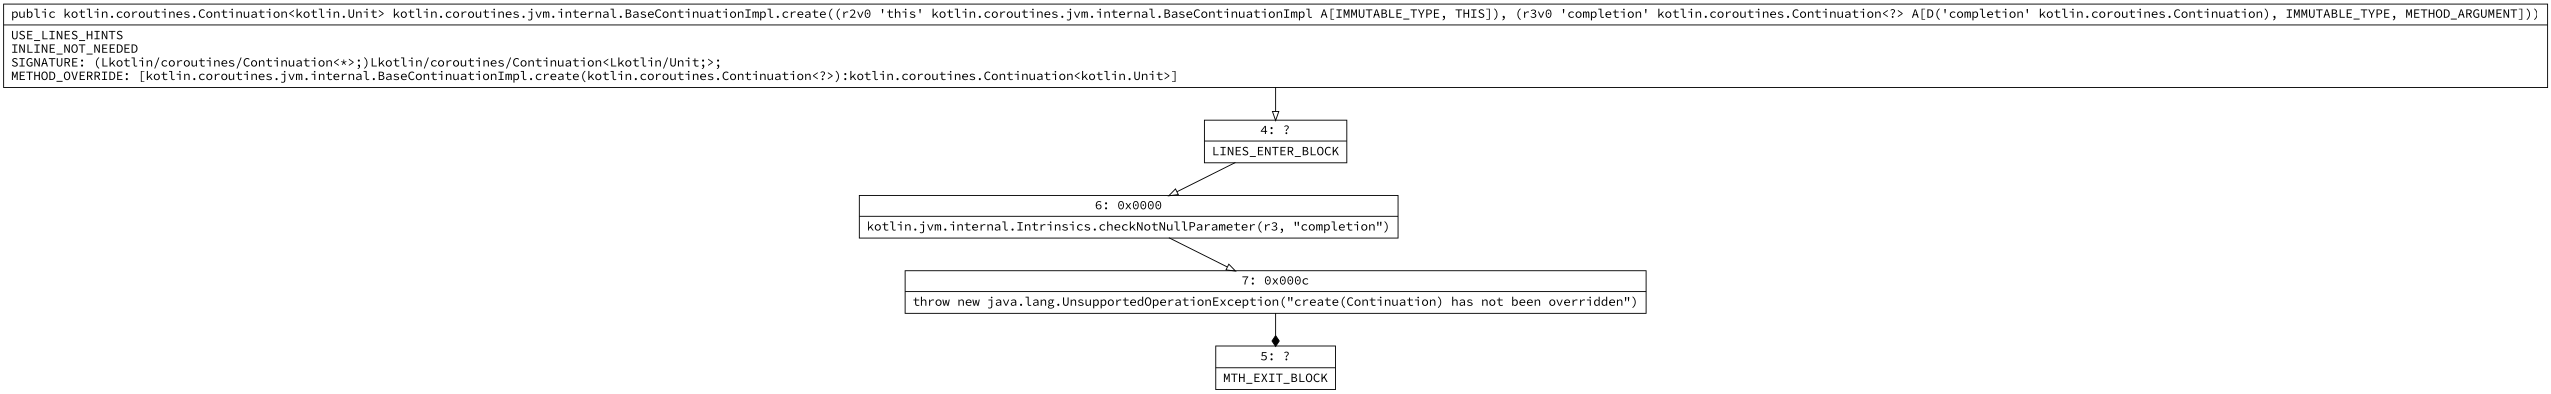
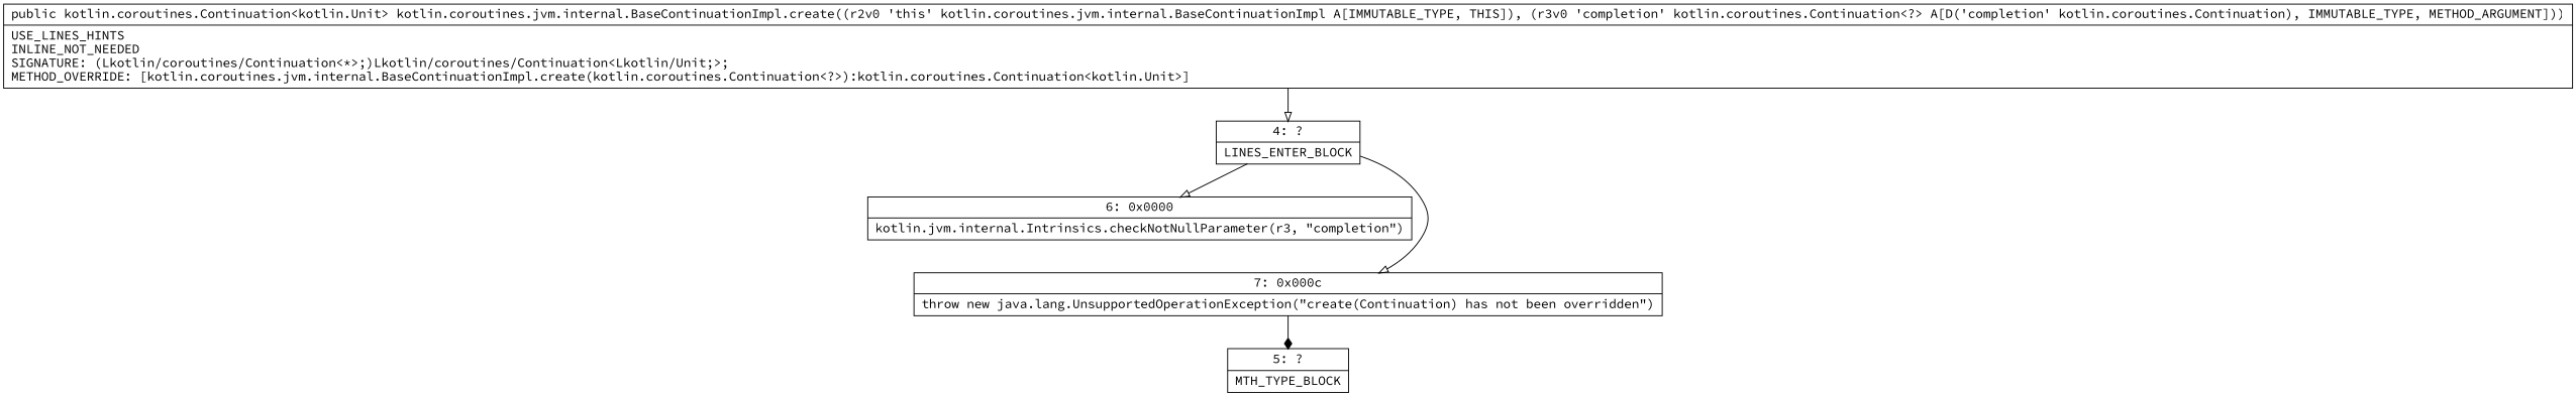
  digraph {
    fontname="Source Code Pro"
    node [fontname="Source Code Pro" shape=record]
    edge [arrowhead=onormal fontname="Source Code Pro"]
    n1 [label="{4\:\ ?|LINES_ENTER_BLOCK\l}"]
    n2 [label="{6\:\ 0x0000|kotlin.jvm.internal.Intrinsics.checkNotNullParameter(r3, \"completion\")\l}"]
    n3 [label="{7\:\ 0x000c|throw new java.lang.UnsupportedOperationException(\"create(Continuation) has not been overridden\")\l}"]
-   n4 [label="{5\:\ ?|MTH_EXIT_BLOCK\l}"]
+   n4 [label="{5\:\ ?|MTH_TYPE_BLOCK\l}"]
    n5 [label="{public kotlin.coroutines.Continuation\<kotlin.Unit\> kotlin.coroutines.jvm.internal.BaseContinuationImpl.create((r2v0 'this' kotlin.coroutines.jvm.internal.BaseContinuationImpl A[IMMUTABLE_TYPE, THIS]), (r3v0 'completion' kotlin.coroutines.Continuation\<?\> A[D('completion' kotlin.coroutines.Continuation), IMMUTABLE_TYPE, METHOD_ARGUMENT]))  | USE_LINES_HINTS\lINLINE_NOT_NEEDED\lSIGNATURE: (Lkotlin\/coroutines\/Continuation\<*\>;)Lkotlin\/coroutines\/Continuation\<Lkotlin\/Unit;\>;\lMETHOD_OVERRIDE: [kotlin.coroutines.jvm.internal.BaseContinuationImpl.create(kotlin.coroutines.Continuation\<?\>):kotlin.coroutines.Continuation\<kotlin.Unit\>]\l}"]
    n1 -> n2
-   n2 -> n3
+   n1 -> n3
    n3 -> n4 [arrowhead=diamond]
    n5 -> n1
  }
